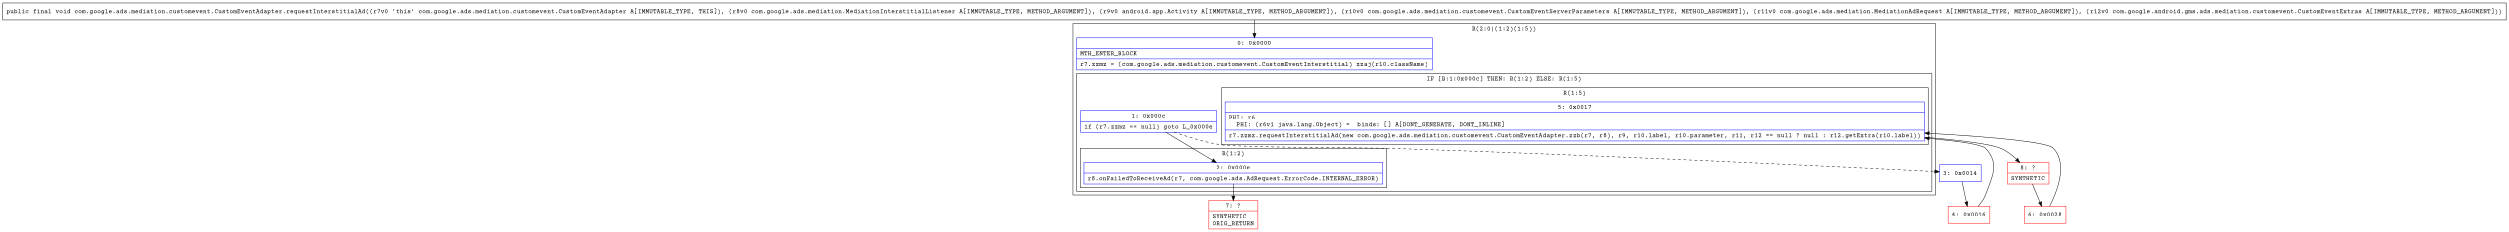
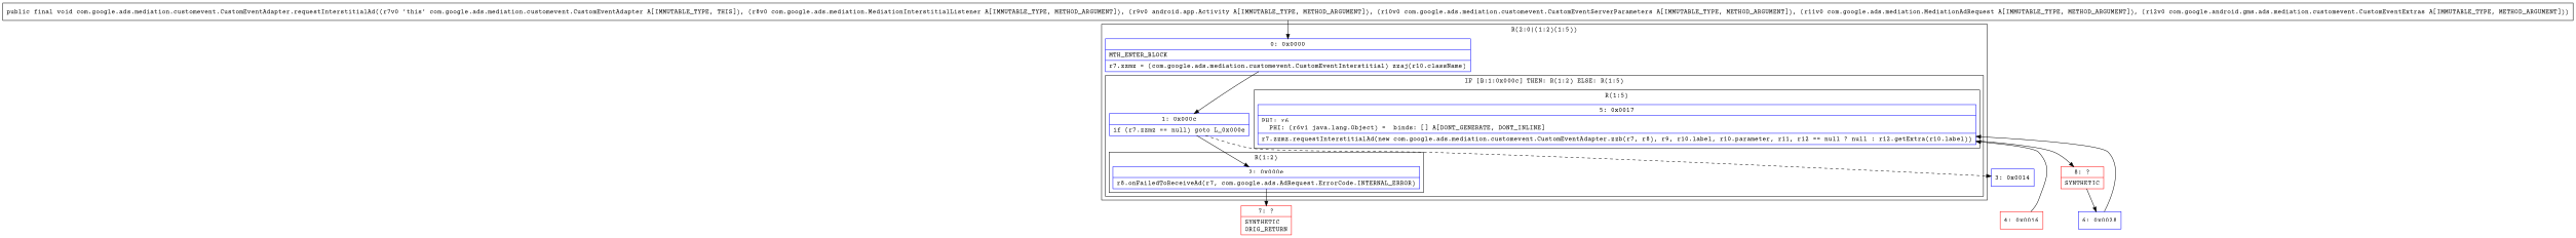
  digraph {
    fontname="Courier Prime"
    node [color=blue fontname="Courier Prime" shape=record]
    edge [fontname="Courier Prime"]
    n1 [label="{2\:\ 0x000e|r8.onFailedToReceiveAd(r7, com.google.ads.AdRequest.ErrorCode.INTERNAL_ERROR)\l}"]
    n2 [label="{5\:\ 0x0017|PHI: r6 \l  PHI: (r6v1 java.lang.Object) =  binds: [] A[DONT_GENERATE, DONT_INLINE]\l|r7.zzmz.requestInterstitialAd(new com.google.ads.mediation.customevent.CustomEventAdapter.zzb(r7, r8), r9, r10.label, r10.parameter, r11, r12 == null ? null : r12.getExtra(r10.label))\l}"]
    n3 [label="{1\:\ 0x000c|if (r7.zzmz == null) goto L_0x000e\l}"]
    n4 [label="{0\:\ 0x0000|MTH_ENTER_BLOCK\l|r7.zzmz = (com.google.ads.mediation.customevent.CustomEventInterstitial) zzaj(r10.className)\l}"]
    n5 [color=red label="{7\:\ ?|SYNTHETIC\lORIG_RETURN\l}"]
    n6 [color=red label="{8\:\ ?|SYNTHETIC\l}"]
    n7 [label="{3\:\ 0x0014}"]
    n8 [color=red label="{4\:\ 0x0016}"]
-   n9 [color=red label="{6\:\ 0x0028}"]
+   n9 [label="{6\:\ 0x0028}"]
    n10 [label="{public final void com.google.ads.mediation.customevent.CustomEventAdapter.requestInterstitialAd((r7v0 'this' com.google.ads.mediation.customevent.CustomEventAdapter A[IMMUTABLE_TYPE, THIS]), (r8v0 com.google.ads.mediation.MediationInterstitialListener A[IMMUTABLE_TYPE, METHOD_ARGUMENT]), (r9v0 android.app.Activity A[IMMUTABLE_TYPE, METHOD_ARGUMENT]), (r10v0 com.google.ads.mediation.customevent.CustomEventServerParameters A[IMMUTABLE_TYPE, METHOD_ARGUMENT]), (r11v0 com.google.ads.mediation.MediationAdRequest A[IMMUTABLE_TYPE, METHOD_ARGUMENT]), (r12v0 com.google.android.gms.ads.mediation.customevent.CustomEventExtras A[IMMUTABLE_TYPE, METHOD_ARGUMENT])) }" color=""]
    subgraph cluster_1 {
      label="R(2:0|(1:2)(1:5))"
      n4
      subgraph cluster_2 {
        label="IF [B:1:0x000c] THEN: R(1:2) ELSE: R(1:5)"
        n3
        subgraph cluster_3 {
          label="R(1:2)"
          n1
        }
        subgraph cluster_4 {
          label="R(1:5)"
          n2
        }
      }
    }
    n1 -> n5
    n2 -> n6
    n3 -> n1
    n3 -> n7 [style=dashed]
+   n4 -> n3
    n6 -> n9
-   n7 -> n8
    n8 -> n2
    n9 -> n2
    n10 -> n4
  }
